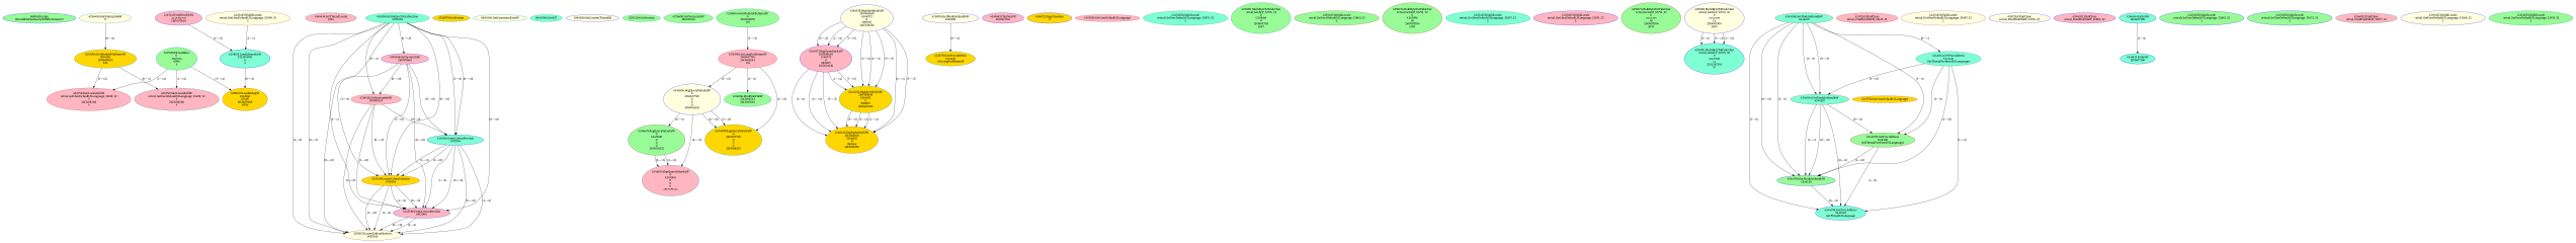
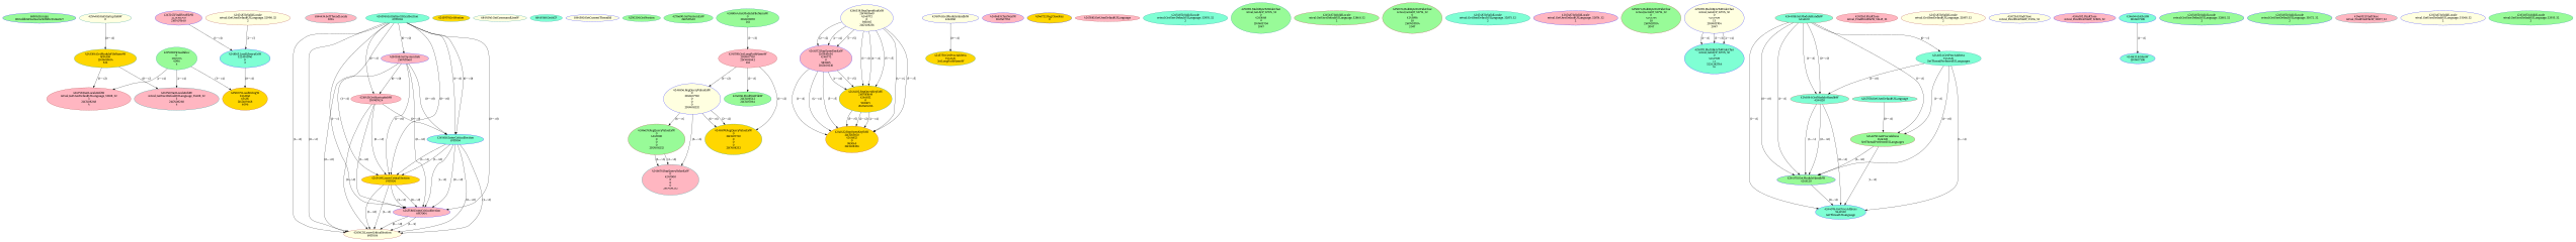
  digraph {
    fontname=Merriweather
    node [color=blue fillcolor=palegreen fontname=Merriweather style=filled]
    edge [fontname=Merriweather]
    n1 [label="6850628.main\n000cddb6834a9ea3a36fbf0e940aa9c7"]
    n2 [color=teal fillcolor=lightyellow label="4254480.GetStartupInfoW\n0"]
    n3 [color=teal fillcolor=gold label="4243306.GetModuleFileNameW\n4194304\n2147408904\n522"]
    n4 [color=teal fillcolor=lightpink label="4247567.GetLocaleInfoW\nretval_GetUserDefaultUILanguage_33408_32\n3\n2147408268\n4"]
    n5 [color=brown fillcolor=lightpink label="4247567.GetLocaleInfoW\nretval_GetUserDefaultUILanguage_33108_32\n3\n2147408268\n4"]
    n6 [color=teal fillcolor=lightpink label="6844434.SetThreadLocale\n1024"]
    n7 [color=teal fillcolor=aquamarine label="4243965.InitializeCriticalSection\n6917004"]
    n8 [fillcolor=lightpink label="4250188.GetSystemInfo\n2147417660"]
    n9 [color=brown fillcolor=lightpink label="4214413.GetStartupInfoW\n2147417624"]
    n10 [fillcolor=aquamarine label="4245418.EnterCriticalSection\n6917004"]
    n11 [color=brown fillcolor=gold label="4245469.LeaveCriticalSection\n6917004"]
    n12 [fillcolor=lightpink label="4245580.EnterCriticalSection\n6917004"]
    n13 [color=brown fillcolor=lightyellow label="4245621.LeaveCriticalSection\n6917004"]
    n14 [color=teal fillcolor=gold label="4243979.GetVersion\n"]
    n15 [color=teal fillcolor=lightyellow label="6844540.GetCommandLineW\n"]
    n16 [color=teal fillcolor=aquamarine label="6844560.GetACP\n"]
    n17 [fillcolor=lightyellow label="6844580.GetCurrentThreadId\n"]
    n18 [color=teal label="4250204.GetVersion\n"]
    n19 [color=teal label="4276690.GetVersionExW\n2147417420"]
    n20 [color=teal label="4248064.GetModuleFileNameW\n0\n2147408370\n261"]
    n21 [color=brown fillcolor=lightpink label="4245785.GetLongPathNameW\n2147407710\n2147406542\n261"]
    n22 [fillcolor=lightyellow label="4246556.RegQueryValueExW\n0\n2147407710\n0\n0\n0\n2147408232"]
    n23 [color=teal label="4246014.FindFirstFileW\n2147406542\n2147407064"]
    n24 [color=teal fillcolor=gold label="4246599.RegQueryValueExW\n0\n2147407710\n0\n0\n0\n2147408232"]
    n25 [color=teal label="4215383.VirtualAlloc\n0\n1310704\n4096\n4"]
    n26 [color=brown fillcolor=gold label="4250073.LoadStringW\n9441340\n65485\n2147409468\n4096"]
    n27 [fillcolor=lightyellow label="4246338.RegOpenKeyExW\n2147483649\n4246772\n0\n983065\n2147408236"]
    n28 [fillcolor=lightpink label="4246372.RegOpenKeyExW\n2147483650\n4246772\n0\n983065\n2147408236"]
    n29 [color=teal fillcolor=gold label="4246402.RegOpenKeyExW\n2147483649\n4246832\n0\n983065\n2147408236"]
    n30 [color=brown fillcolor=gold label="4246432.RegOpenKeyExW\n2147483650\n4246832\n0\n983065\n2147408236"]
    n31 [fillcolor=lightyellow label="4245741.GetModuleHandleW\n4246160"]
    n32 [color=teal fillcolor=gold label="4245758.GetProcAddress\n9441320\nGetLongPathNameW"]
    n33 [color=brown label="4246635.RegQueryValueExW\n0\n4247000\n0\n0\n0\n2147408232"]
    n34 [color=teal fillcolor=lightpink label="4246676.RegQueryValueExW\n0\n4247000\n0\n0\n0\n2147408232"]
    n35 [fillcolor=lightpink label="4245683.CharNextW\n2147407716"]
    n36 [fillcolor=gold label="4246722.RegCloseKey\n0"]
    n37 [color=brown fillcolor=lightpink label="4247883.GetUserDefaultUILanguage\n"]
    n38 [color=teal fillcolor=aquamarine label="4245487.IsValidLocale\nretval_GetUserDefaultUILanguage_32955_32\n2"]
    n39 [color=teal label="4250171.MultiByteToWideChar\nretval_GetACP_32774_32\n0\n4243668\n11\n2147403704\n2047"]
    n40 [color=brown label="4245487.IsValidLocale\nretval_GetUserDefaultUILanguage_32860_32\n2"]
    n41 [color=brown label="4250171.MultiByteToWideChar\nretval_GetACP_32774_32\n0\n4243896\n10\n2147403704\n2047"]
    n42 [color=teal fillcolor=aquamarine label="4245487.IsValidLocale\nretval_GetUserDefaultUILanguage_32875_32\n2"]
    n43 [fillcolor=lightpink label="4245487.IsValidLocale\nretval_GetUserDefaultUILanguage_32874_32\n2"]
    n44 [color=brown label="4250171.MultiByteToWideChar\nretval_GetACP_32774_32\n0\n4243784\n10\n2147403704\n2047"]
    n45 [fillcolor=lightyellow label="4250171.MultiByteToWideChar\nretval_GetACP_32774_32\n0\n4243908\n13\n2147403704\n2047"]
    n46 [fillcolor=aquamarine label="4250171.MultiByteToWideChar\nretval_GetACP_32774_32\n0\n4243908\n13\n3224282764\n14"]
    n47 [color=brown fillcolor=aquamarine label="4244018.GetModuleHandleW\n4244120"]
    n48 [color=teal fillcolor=aquamarine label="4244024.GetProcAddress\n9441320\nGetThreadPreferredUILanguages"]
    n49 [color=brown fillcolor=aquamarine label="4244044.GetModuleHandleW\n4244120"]
    n50 [color=brown label="4244050.GetProcAddress\n9441320\nSetThreadPreferredUILanguages"]
    n51 [label="4244070.GetModuleHandleW\n4244120"]
    n52 [fillcolor=aquamarine label="4244076.GetProcAddress\n9441320\nGetThreadUILanguage"]
    n53 [color=brown fillcolor=lightyellow label="4245487.IsValidLocale\nretval_GetUserDefaultUILanguage_32990_32\n2"]
    n54 [fillcolor=aquamarine label="4248145.LoadLibraryExW\n3224341740\n0\n2"]
-   n55 [color=brown fillcolor=gold label="4247558.GetUserDefaultUILanguage\n"]
+   n55 [color=brown fillcolor=aquamarine label="4247558.GetUserDefaultUILanguage\n"]
    n56 [fillcolor=lightpink label="4247247.FindFirstFileW\n3224341740\n2147407640"]
    n57 [color=brown fillcolor=lightpink label="4247263.FindClose\nretval_FindFirstFileW_33445_32"]
    n58 [color=brown fillcolor=lightyellow label="4245487.IsValidLocale\nretval_GetUserDefaultUILanguage_32897_32\n2"]
    n59 [fillcolor=lightyellow label="4247263.FindClose\nretval_FindFirstFileW_33334_32"]
    n60 [fillcolor=lightpink label="4246032.FindClose\nretval_FindFirstFileW_32806_32"]
    n61 [fillcolor=aquamarine label="4246044.lstrlenW\n2147407108"]
    n62 [fillcolor=aquamarine label="4246113.lstrlenW\n2147407108"]
    n63 [label="4245487.IsValidLocale\nretval_GetUserDefaultUILanguage_32881_32\n2"]
    n64 [label="4245487.IsValidLocale\nretval_GetUserDefaultUILanguage_33072_32\n2"]
    n65 [color=teal fillcolor=lightpink label="4246032.FindClose\nretval_FindFirstFileW_32877_32"]
    n66 [fillcolor=lightyellow label="4245487.IsValidLocale\nretval_GetUserDefaultUILanguage_33048_32\n2"]
    n67 [color=teal label="4245487.IsValidLocale\nretval_GetUserDefaultUILanguage_32935_32\n2"]
    n2 -> n3 [label="(0-->1)"]
    n3 -> n4 [label="(0-->2)"]
    n3 -> n5 [label="(0-->2)"]
    n7 -> n8 [label="(0-->0)"]
    n7 -> n9 [label="(0-->0)"]
    n7 -> n10 [label="(1-->1)"]
    n7 -> n10 [label="(0-->0)"]
    n7 -> n11 [label="(1-->1)"]
    n7 -> n11 [label="(0-->0)"]
    n7 -> n12 [label="(1-->1)"]
    n7 -> n12 [label="(0-->0)"]
    n7 -> n13 [label="(1-->1)"]
    n7 -> n13 [label="(0-->0)"]
    n8 -> n9 [label="(0-->0)"]
    n8 -> n10 [label="(0-->0)"]
    n8 -> n11 [label="(0-->0)"]
    n8 -> n12 [label="(0-->0)"]
    n8 -> n13 [label="(0-->0)"]
    n9 -> n10 [label="(0-->0)"]
    n9 -> n11 [label="(0-->0)"]
    n9 -> n12 [label="(0-->0)"]
    n9 -> n13 [label="(0-->0)"]
    n10 -> n11 [label="(1-->1)"]
    n10 -> n11 [label="(0-->0)"]
    n10 -> n12 [label="(1-->1)"]
    n10 -> n12 [label="(0-->0)"]
    n10 -> n13 [label="(1-->1)"]
    n10 -> n13 [label="(0-->0)"]
    n11 -> n12 [label="(1-->1)"]
    n11 -> n12 [label="(0-->0)"]
    n11 -> n13 [label="(1-->1)"]
    n11 -> n13 [label="(0-->0)"]
    n12 -> n13 [label="(1-->1)"]
    n12 -> n13 [label="(0-->0)"]
    n20 -> n21 [label="(3-->3)"]
    n21 -> n22 [label="(1-->2)"]
    n21 -> n23 [label="(2-->1)"]
    n21 -> n24 [label="(1-->2)"]
    n22 -> n24 [label="(2-->2)"]
    n22 -> n24 [label="(6-->6)"]
    n22 -> n33 [label="(6-->6)"]
    n22 -> n34 [label="(6-->6)"]
    n25 -> n4 [label="(4-->4)"]
    n25 -> n5 [label="(4-->4)"]
    n25 -> n26 [label="(3-->4)"]
    n27 -> n28 [label="(2-->2)"]
    n27 -> n28 [label="(4-->4)"]
    n27 -> n28 [label="(5-->5)"]
    n27 -> n29 [label="(1-->1)"]
    n27 -> n29 [label="(4-->4)"]
    n27 -> n29 [label="(5-->5)"]
    n27 -> n30 [label="(4-->4)"]
    n27 -> n30 [label="(5-->5)"]
    n28 -> n29 [label="(4-->4)"]
    n28 -> n29 [label="(5-->5)"]
    n28 -> n30 [label="(1-->1)"]
    n28 -> n30 [label="(4-->4)"]
    n28 -> n30 [label="(5-->5)"]
    n29 -> n30 [label="(2-->2)"]
    n29 -> n30 [label="(4-->4)"]
    n29 -> n30 [label="(5-->5)"]
    n31 -> n32 [label="(0-->1)"]
    n33 -> n34 [label="(2-->2)"]
    n33 -> n34 [label="(6-->6)"]
    n45 -> n46 [label="(1-->1)"]
    n45 -> n46 [label="(3-->3)"]
    n45 -> n46 [label="(4-->4)"]
    n47 -> n48 [label="(0-->1)"]
    n47 -> n49 [label="(1-->1)"]
    n47 -> n49 [label="(0-->0)"]
    n47 -> n50 [label="(0-->1)"]
    n47 -> n51 [label="(1-->1)"]
    n47 -> n51 [label="(0-->0)"]
    n47 -> n52 [label="(0-->1)"]
    n48 -> n49 [label="(1-->0)"]
    n48 -> n50 [label="(1-->1)"]
    n48 -> n51 [label="(1-->0)"]
    n48 -> n52 [label="(1-->1)"]
-   n49 -> n50 [label="(0-->1)"]
+   n55 -> n50 [label="(0-->1)"]
    n49 -> n51 [label="(1-->1)"]
    n49 -> n51 [label="(0-->0)"]
    n49 -> n52 [label="(0-->1)"]
    n50 -> n51 [label="(1-->0)"]
    n50 -> n52 [label="(1-->1)"]
    n51 -> n52 [label="(0-->1)"]
    n53 -> n54 [label="(2-->3)"]
    n54 -> n26 [label="(0-->1)"]
    n56 -> n54 [label="(1-->1)"]
    n61 -> n62 [label="(1-->1)"]
  }
